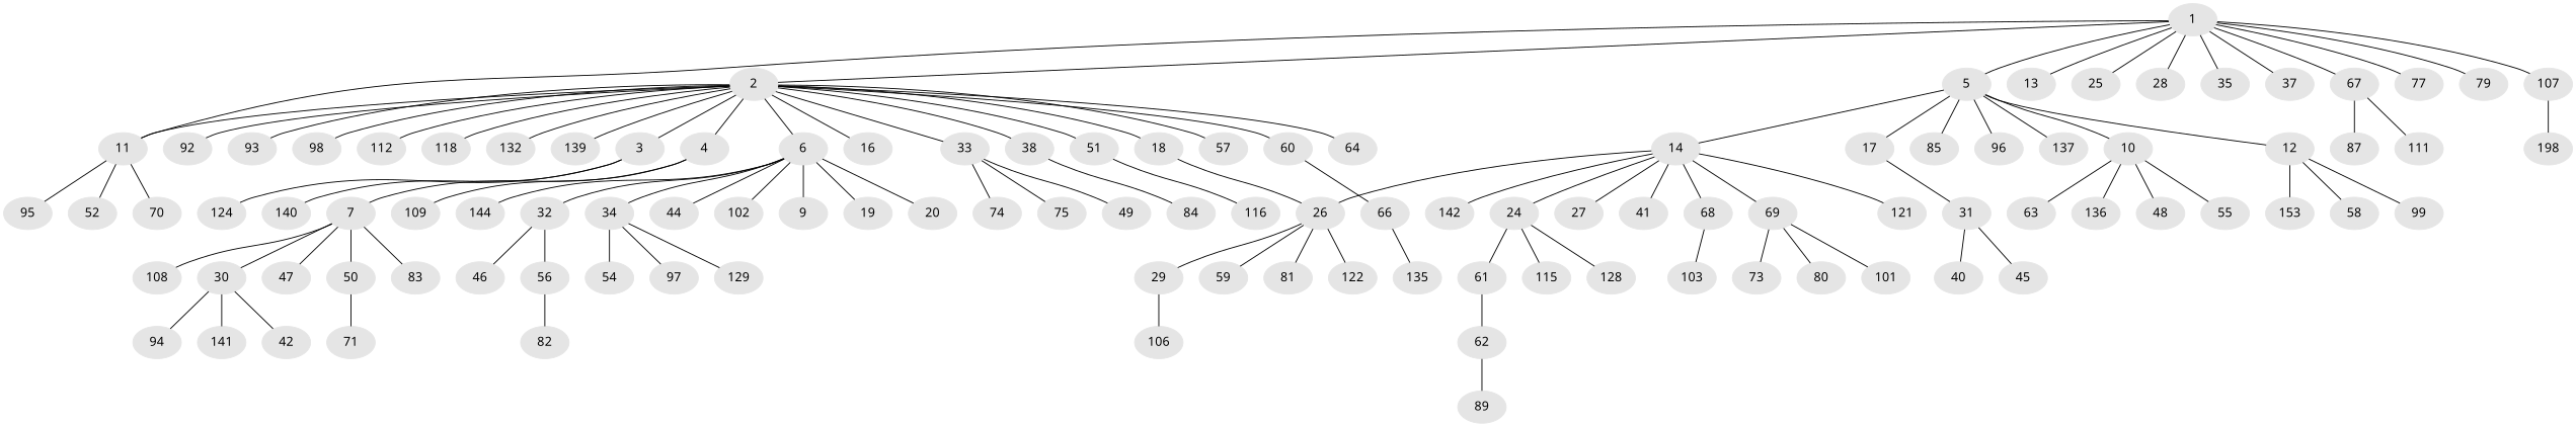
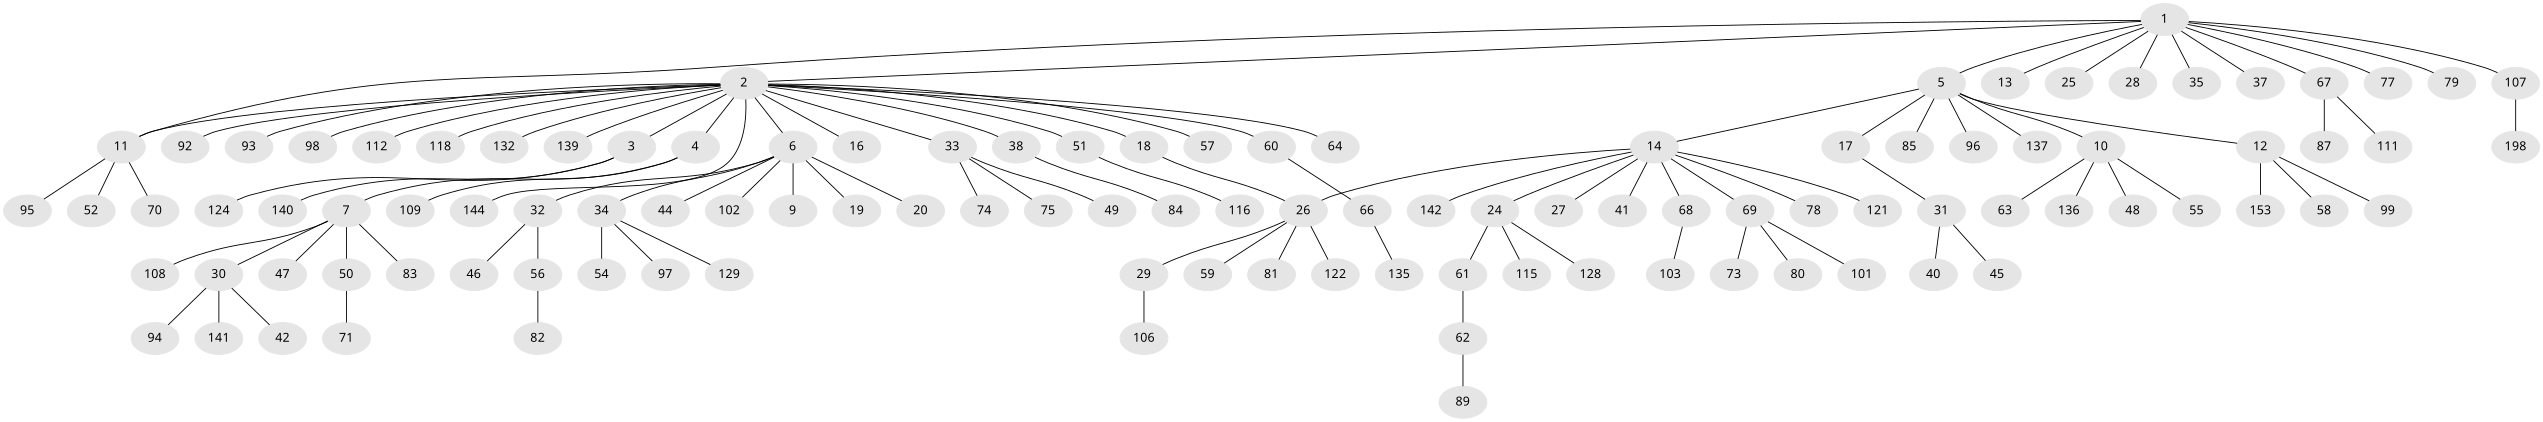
  graph {
    fontname="Noto Sans"
    node [color=gray90 fontname="Noto Sans" style=filled]
    edge [fontname="Noto Sans"]
    1 [super="+90"]
    2 [super="+53"]
    5 [super="+8"]
    11 [super="+15"]
    13
    25
    28
    35
    37
    67
    77 [super="+134"]
    79
    107 [super="+117"]
    3 [super="+76"]
    4 [super="+43"]
    6 [super="+23"]
    16
    18
    33 [super="+125"]
    38 [super="+119"]
    51
    57
    60
    64
    92
    93
    98
    112
    118
    132
    139
    144
    10 [super="+105"]
    12 [super="+22"]
    14 [super="+21"]
    17
    85
    96
    137
    52
    70
    95
    87
    111
    n45 [label=198]
    124
    140
    7 [super="+127"]
    109
    9 [super="+110"]
    19
    20 [super="+131"]
    32 [super="+120"]
    34 [super="+39"]
    44
    102
    26 [super="+86"]
    49
    74
    75
    84
    116
    66 [super="+91"]
    30 [super="+143"]
    47 [super="+123"]
    50
    83 [super="+126"]
    108
    48
    55
    63
    136
    58
    99
    n75 [label=153]
    24 [super="+36"]
    27
    41
    68
    69 [super="+100"]
+   78
    121
    142
    31 [super="+113"]
    46
    56 [super="+114"]
    54 [super="+72"]
    97
    129
    42
    94
    141
    71
    61 [super="+88"]
    115
    128
    29 [super="+65"]
    59
    81
    122
    103
    73
    80
    101
    40
    45
    62 [super="+104"]
    106
    82
    135
    89
    1 -- 2
    1 -- 5
    1 -- 11
    1 -- 13
    1 -- 25
    1 -- 28
    1 -- 35
    1 -- 37
    1 -- 67
    1 -- 77
    1 -- 79
    1 -- 107
    2 -- 11
    2 -- 3
    2 -- 4
    2 -- 6
    2 -- 16
    2 -- 18
    2 -- 33
    2 -- 38
    2 -- 51
    2 -- 57
    2 -- 60
    2 -- 64
    2 -- 92
    2 -- 93
    2 -- 98
    2 -- 112
    2 -- 118
    2 -- 132
    2 -- 139
-   6 -- 144
+   2 -- 144
    5 -- 10
    5 -- 12
    5 -- 14
    5 -- 17
    5 -- 85
    5 -- 96
    5 -- 137
    11 -- 52
    11 -- 70
    11 -- 95
    67 -- 87
    67 -- 111
    107 -- n45
    3 -- 124
    3 -- 140
    4 -- 7
    4 -- 109
    6 -- 9
    6 -- 19
    6 -- 20
    6 -- 32
    6 -- 34
    6 -- 44
    6 -- 102
    18 -- 26
    33 -- 49
    33 -- 74
    33 -- 75
    38 -- 84
    51 -- 116
    60 -- 66
    10 -- 48
    10 -- 55
    10 -- 63
    10 -- 136
    12 -- 58
    12 -- 99
    12 -- n75
    14 -- 26
    14 -- 24
    14 -- 27
    14 -- 41
    14 -- 68
    14 -- 69
+   14 -- 78
    14 -- 121
    14 -- 142
    17 -- 31
    7 -- 30
    7 -- 47
    7 -- 50
    7 -- 83
    7 -- 108
    32 -- 46
    32 -- 56
    34 -- 54
    34 -- 97
    34 -- 129
    26 -- 29
    26 -- 59
    26 -- 81
    26 -- 122
    66 -- 135
    30 -- 42
    30 -- 94
    30 -- 141
    50 -- 71
    24 -- 61
    24 -- 115
    24 -- 128
    68 -- 103
    69 -- 73
    69 -- 80
    69 -- 101
    31 -- 40
    31 -- 45
    56 -- 82
    61 -- 62
    29 -- 106
    62 -- 89
  }
